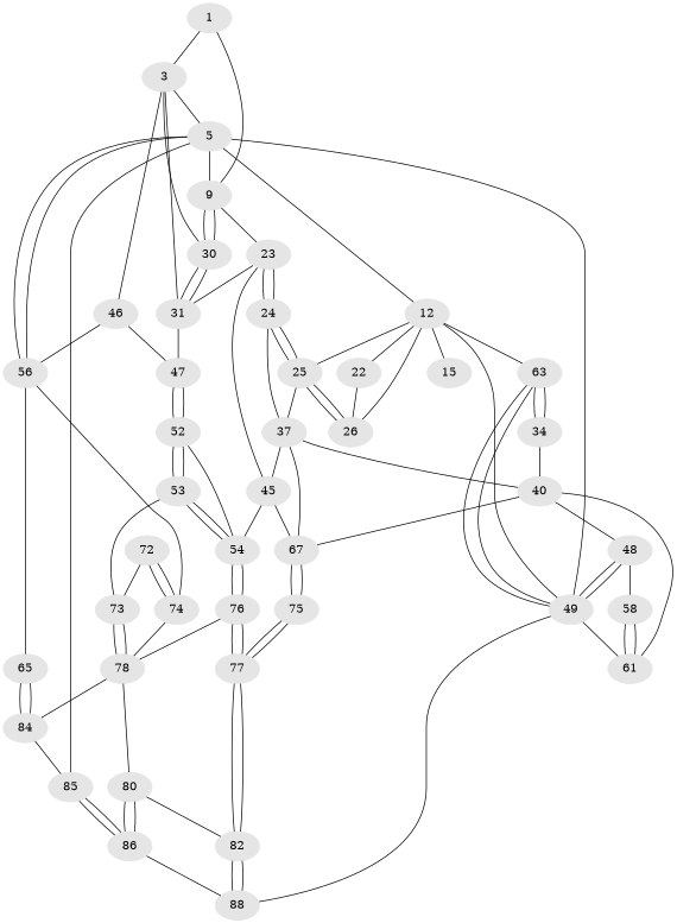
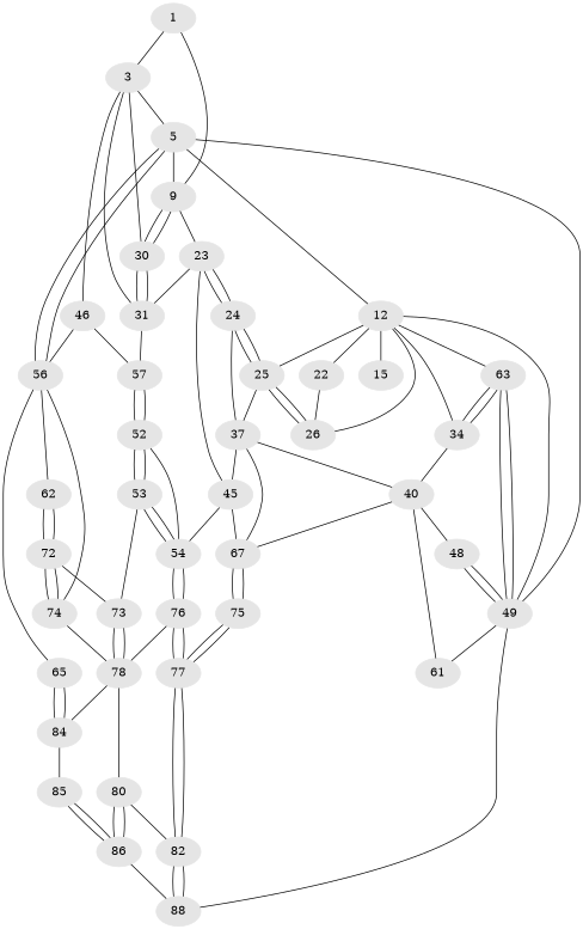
  graph {
    node [color=gray90 style=filled]
    1 [super="+2+8"]
    3 [super="+4+29"]
    9 [super="+10"]
    5 [super="+6"]
    30
    31 [super="+44"]
    46
    23 [super="+32"]
    12 [super="+13+16"]
    49 [super="+50"]
    56 [super="+57+66"]
    85
-   47
+   47 [label=57]
    15 [super="+18"]
    22
    25 [super="+27"]
    26
    n18 [label=63]
    34 [super="+35"]
    61
    88
    65
+   62
    74
    84
    86 [super="+87"]
    24 [super="+36"]
    45 [super="+55"]
    37 [super="+38"]
    40 [super="+41+59"]
    67 [super="+68"]
    54
    52
    48
    75
-   58
    76
    53
    73
    72
    78 [super="+83+79"]
    77
    80 [super="+81"]
    82
    1 -- 3
    1 -- 9
    3 -- 5
    3 -- 30
    3 -- 31
    3 -- 46
    9 -- 30
    9 -- 30
    9 -- 23
    5 -- 9 [weight=2]
    5 -- 12
    5 -- 49 [weight=2]
    5 -- 56
    5 -- 56
-   5 -- 85
    30 -- 31
    30 -- 31
    31 -- 47
    46 -- 56
    46 -- 47
    23 -- 31
    23 -- 24
    23 -- 24
    23 -- 45
    12 -- 49
    12 -- 15 [weight=2]
    12 -- 22
    12 -- 25
    12 -- 26
    12 -- n18
+   12 -- 34
    49 -- 61
    49 -- 88
    56 -- 65
+   56 -- 62
    56 -- 74
    85 -- 86
    85 -- 86
    47 -- 52
    47 -- 52
    22 -- 26
    25 -- 26
    25 -- 26
    25 -- 37
    n18 -- 49
    n18 -- 49
    n18 -- 34
    n18 -- 34
    34 -- 40
    65 -- 84
    65 -- 84
+   62 -- 72
+   62 -- 72
    74 -- 78
    84 -- 85
    86 -- 88
    24 -- 25
    24 -- 25
    24 -- 37 [weight=2]
    45 -- 67
    45 -- 54
    37 -- 45
    37 -- 40
    37 -- 67
    40 -- 61
    40 -- 67
    40 -- 48
    67 -- 75
    67 -- 75
    54 -- 76
    54 -- 76
    52 -- 54
    52 -- 53
    52 -- 53
    48 -- 49
    48 -- 49
-   48 -- 58
    75 -- 77
    75 -- 77
-   58 -- 61
-   58 -- 61
    76 -- 78
    76 -- 77
    76 -- 77
    53 -- 54
    53 -- 54
    53 -- 73
    73 -- 78
    73 -- 78
    72 -- 74
    72 -- 74
    72 -- 73
    78 -- 84
    78 -- 80
    77 -- 82
    77 -- 82
    80 -- 86 [weight=2]
    80 -- 86
    80 -- 82
    82 -- 88
    82 -- 88
  }
